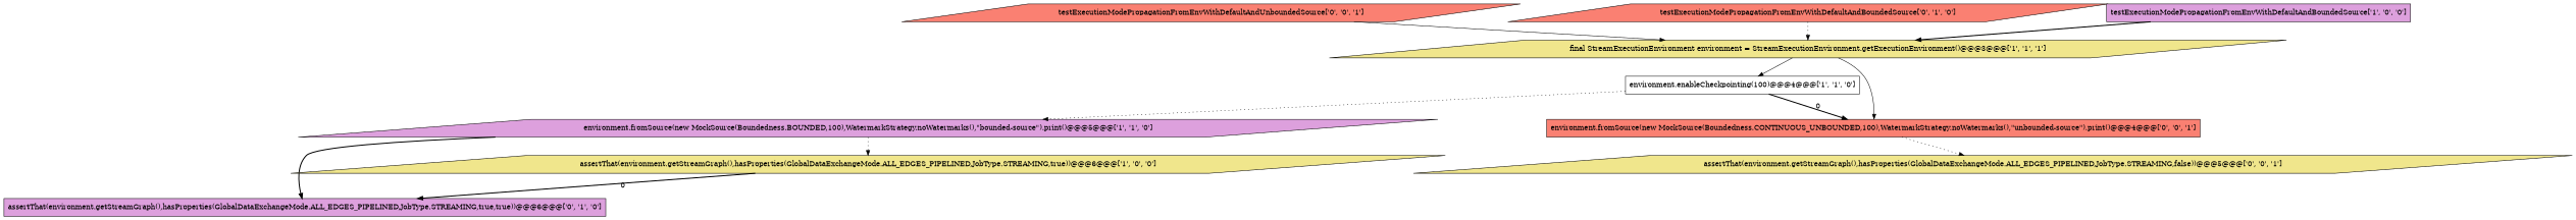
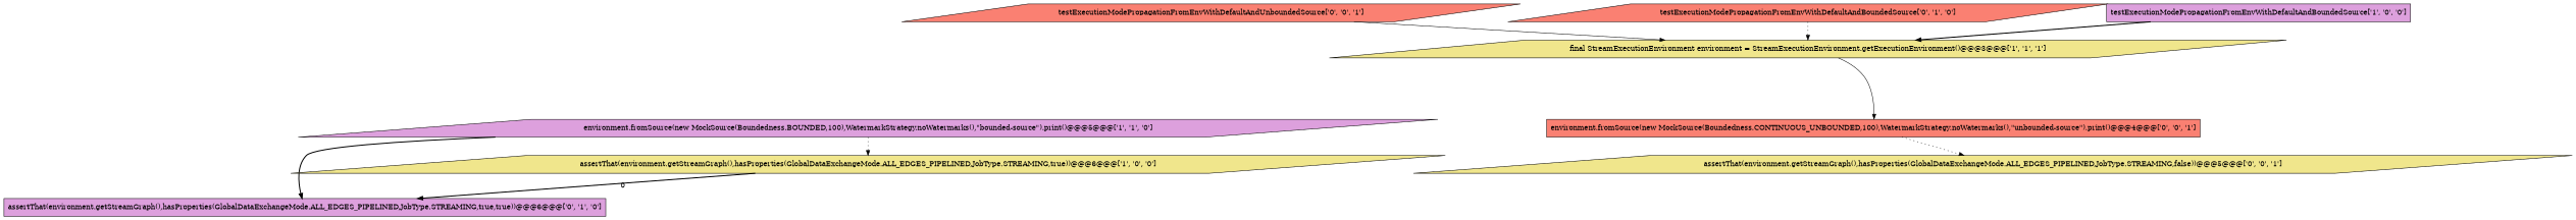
  digraph {
    node [fillcolor=salmon shape=parallelogram style=filled]
    edge [style=dotted]
    n1 [label="testExecutionModePropagationFromEnvWithDefaultAndUnboundedSource['0', '0', '1']"]
    n2 [fillcolor=khaki label="final StreamExecutionEnvironment environment = StreamExecutionEnvironment.getExecutionEnvironment()@@@3@@@['1', '1', '1']"]
    n3 [label="testExecutionModePropagationFromEnvWithDefaultAndBoundedSource['0', '1', '0']"]
    n4 [fillcolor=plum label="environment.fromSource(new MockSource(Boundedness.BOUNDED,100),WatermarkStrategy.noWatermarks(),\"bounded-source\").print()@@@5@@@['1', '1', '0']"]
    n5 [fillcolor=plum label="assertThat(environment.getStreamGraph(),hasProperties(GlobalDataExchangeMode.ALL_EDGES_PIPELINED,JobType.STREAMING,true,true))@@@6@@@['0', '1', '0']" shape=box]
    n6 [fillcolor=khaki label="assertThat(environment.getStreamGraph(),hasProperties(GlobalDataExchangeMode.ALL_EDGES_PIPELINED,JobType.STREAMING,true))@@@6@@@['1', '0', '0']"]
-   n7 [fillcolor=white label="environment.enableCheckpointing(100)@@@4@@@['1', '1', '0']" shape=box]
    n8 [label="environment.fromSource(new MockSource(Boundedness.CONTINUOUS_UNBOUNDED,100),WatermarkStrategy.noWatermarks(),\"unbounded-source\").print()@@@4@@@['0', '0', '1']" shape=box]
    n9 [fillcolor=khaki label="assertThat(environment.getStreamGraph(),hasProperties(GlobalDataExchangeMode.ALL_EDGES_PIPELINED,JobType.STREAMING,false))@@@5@@@['0', '0', '1']"]
    n10 [fillcolor=plum label="testExecutionModePropagationFromEnvWithDefaultAndBoundedSource['1', '0', '0']" shape=box]
    n1 -> n2 [style=solid]
-   n2 -> n7 [style=solid]
    n2 -> n8 [style=solid]
    n3 -> n2
    n4 -> n5 [style=bold]
    n4 -> n6
    n6 -> n5 [label=0 style=bold]
-   n7 -> n4
-   n7 -> n8 [label=0 style=bold]
    n8 -> n9
    n10 -> n2 [style=bold]
  }
